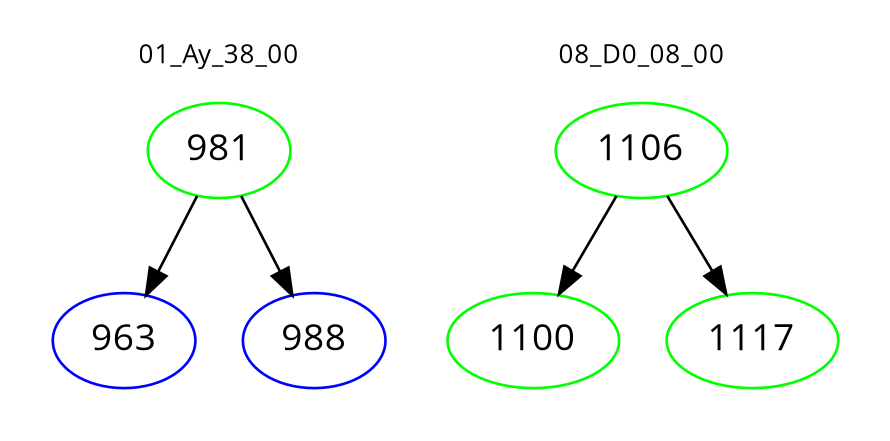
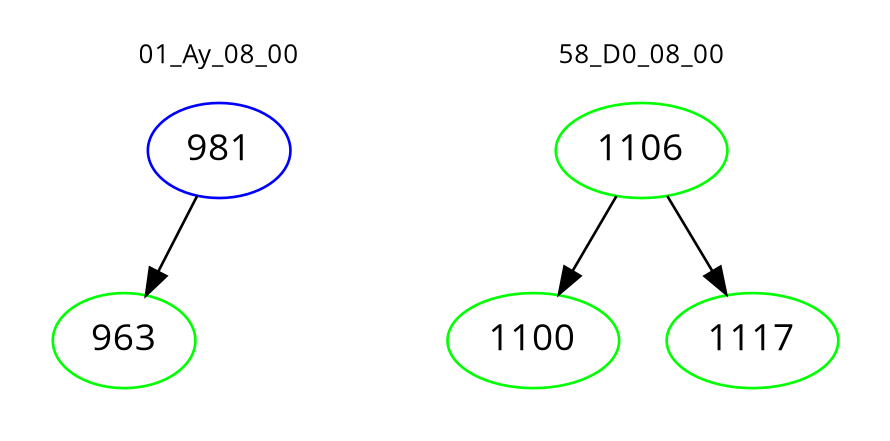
  digraph {
    fontname="Open Sans"
    node [color=green fontname="Open Sans"]
    edge [color=black fontname="Open Sans"]
-   n1 [label=981]
-   n2 [color=blue label=963]
-   n3 [color=blue label=988]
+   n1 [color=blue label=981]
+   n2 [label=963]
    n4 [label=1106]
    n5 [label=1100]
    n6 [label=1117]
    subgraph cluster_1 {
      color=white
      fontsize=10
-     label="01_Ay_38_00"
+     label="01_Ay_08_00"
      n1
      n2
-     n3
    }
    subgraph cluster_2 {
      color=white
      fontsize=10
-     label="08_D0_08_00"
+     label="58_D0_08_00"
      n4
      n5
      n6
    }
    n1 -> n2
-   n1 -> n3
    n4 -> n5
    n4 -> n6
  }
